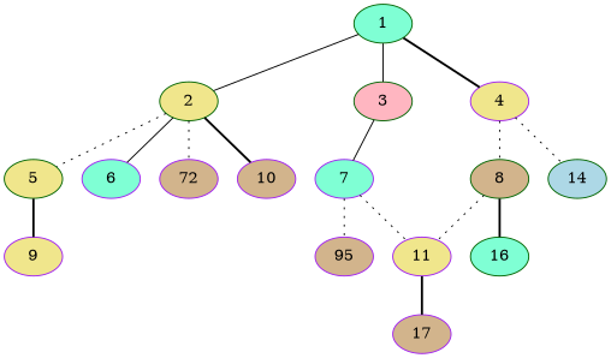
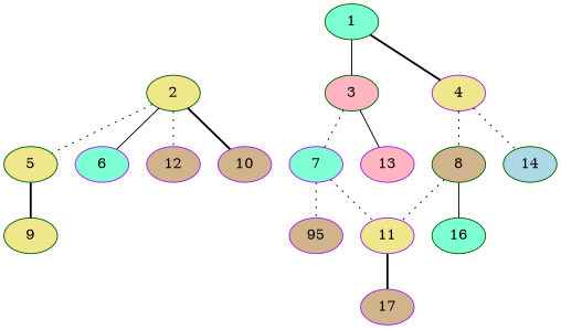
  graph {
    node [chem=C color=purple fillcolor=khaki style=filled]
    edge [style=dotted valence=1]
    1 [color=darkgreen fillcolor=aquamarine]
    2 [color=darkgreen]
    3 [color=darkgreen fillcolor=lightpink]
    4
    5 [color=darkgreen]
    6 [chem=Cl fillcolor=aquamarine]
-   12 [chem=H fillcolor=tan label=72]
+   12 [chem=H fillcolor=tan]
    10 [chem=Cl fillcolor=tan]
    7 [fillcolor=aquamarine]
+   13 [chem=H fillcolor=lightpink]
    8 [color=darkgreen fillcolor=tan]
    14 [chem=H color=darkgreen fillcolor=lightblue]
-   9 [chem=O]
+   9 [chem=O color=darkgreen]
    11
    n15 [chem=H fillcolor=tan label=95]
    16 [chem=H color=darkgreen fillcolor=aquamarine]
    17 [chem=H fillcolor=tan]
-   1 -- 2 [style=solid]
    1 -- 3 [style=solid valence=2]
    1 -- 4 [style=bold]
    2 -- 5
    2 -- 6 [style=solid]
    2 -- 12
    2 -- 10 [style=bold]
-   3 -- 7 [style=solid]
+   3 -- 7
+   3 -- 13 [style=solid]
    4 -- 8 [valence=2]
    4 -- 14
    5 -- 9 [style=bold valence=2]
    7 -- 11 [valence=2]
    7 -- n15
    8 -- 11
-   8 -- 16 [style=bold]
+   8 -- 16 [style=solid]
    11 -- 17 [style=bold]
  }
